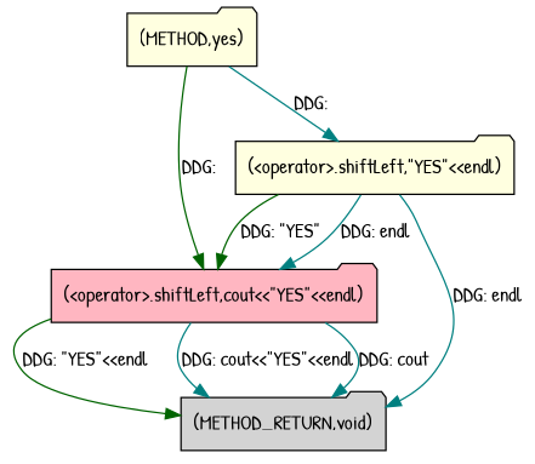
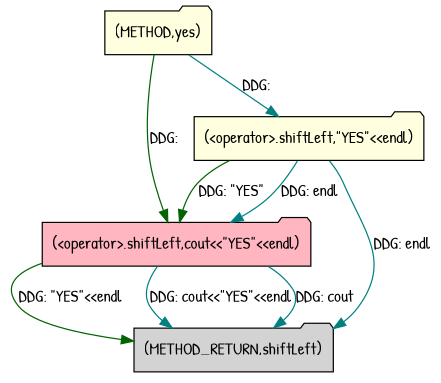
  digraph {
    fontname="Patrick Hand"
    node [style=filled fillcolor=lightyellow shape=folder fontname="Patrick Hand"]
    edge [color=teal fontname="Patrick Hand"]
    n1 [label="(METHOD,yes)"]
    n2 [label="(<operator>.shiftLeft,cout<<\"YES\"<<endl)" fillcolor=lightpink]
    n3 [label="(<operator>.shiftLeft,\"YES\"<<endl)"]
-   n4 [label="(METHOD_RETURN,void)" fillcolor=lightgrey]
+   n4 [label="(METHOD_RETURN,shiftLeft)" fillcolor=lightgrey]
    n1 -> n2 [label="DDG: " color=darkgreen]
    n1 -> n3 [label="DDG: "]
    n2 -> n4 [label="DDG: \"YES\"<<endl" color=darkgreen]
    n2 -> n4 [label="DDG: cout<<\"YES\"<<endl"]
    n2 -> n4 [label="DDG: cout"]
    n3 -> n2 [label="DDG: \"YES\"" color=darkgreen]
    n3 -> n2 [label="DDG: endl"]
    n3 -> n4 [label="DDG: endl"]
  }
